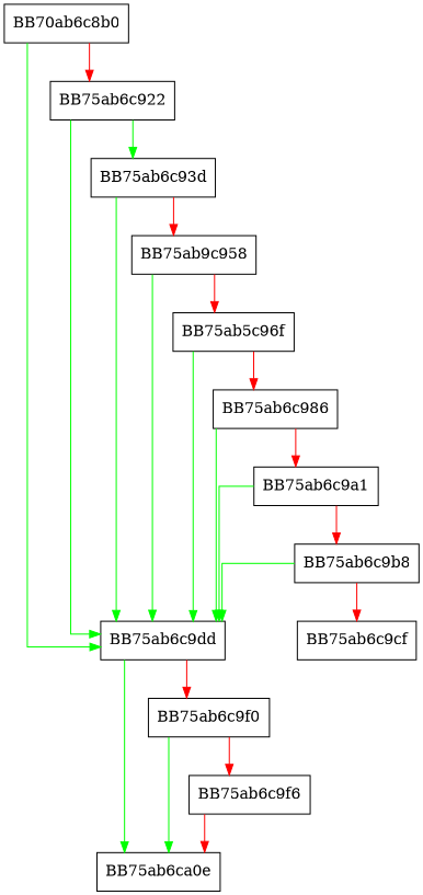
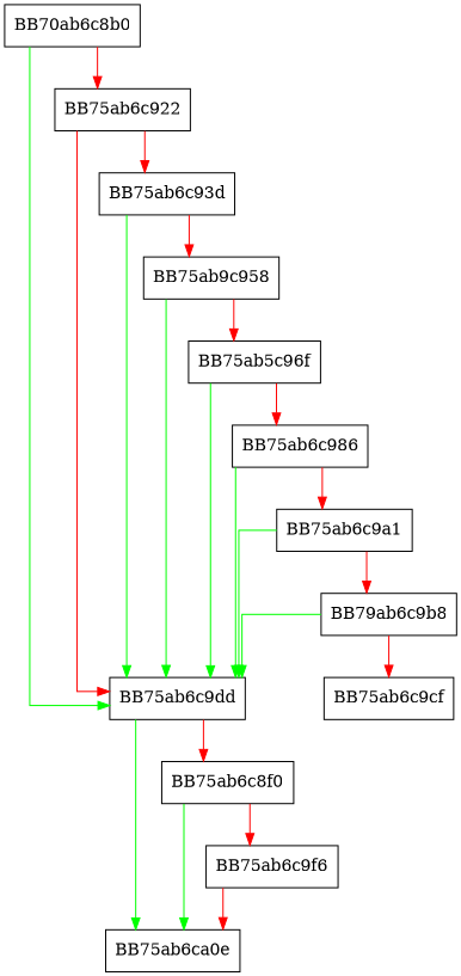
  digraph {
    splines=ortho
    node [shape=box]
    edge [color=red]
    n1 [label=BB70ab6c8b0]
    BB75ab6c9dd
    BB75ab6c922
    BB75ab6ca0e
-   BB75ab6c9f0
+   BB75ab6c9f0 [label=BB75ab6c8f0]
    BB75ab6c93d
    BB75ab6c9f6
    n8 [label=BB75ab9c958]
    n9 [label=BB75ab5c96f]
    BB75ab6c986
    BB75ab6c9a1
-   BB75ab6c9b8
+   BB75ab6c9b8 [label=BB79ab6c9b8]
    BB75ab6c9cf
    n1 -> BB75ab6c9dd [color=green]
    n1 -> BB75ab6c922
    BB75ab6c9dd -> BB75ab6ca0e [color=green]
    BB75ab6c9dd -> BB75ab6c9f0
-   BB75ab6c922 -> BB75ab6c9dd [color=green]
-   BB75ab6c922 -> BB75ab6c93d [color=green]
+   BB75ab6c922 -> BB75ab6c9dd
+   BB75ab6c922 -> BB75ab6c93d
    BB75ab6c9f0 -> BB75ab6ca0e [color=green]
    BB75ab6c9f0 -> BB75ab6c9f6
    BB75ab6c93d -> BB75ab6c9dd [color=green]
    BB75ab6c93d -> n8
    BB75ab6c9f6 -> BB75ab6ca0e
    n8 -> BB75ab6c9dd [color=green]
    n8 -> n9
    n9 -> BB75ab6c9dd [color=green]
    n9 -> BB75ab6c986
    BB75ab6c986 -> BB75ab6c9dd [color=green]
    BB75ab6c986 -> BB75ab6c9a1
    BB75ab6c9a1 -> BB75ab6c9dd [color=green]
    BB75ab6c9a1 -> BB75ab6c9b8
    BB75ab6c9b8 -> BB75ab6c9dd [color=green]
    BB75ab6c9b8 -> BB75ab6c9cf
  }
